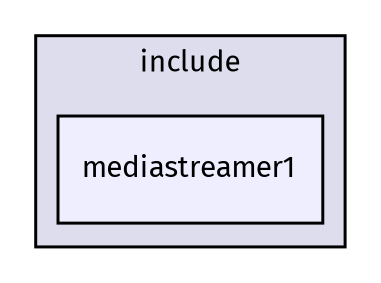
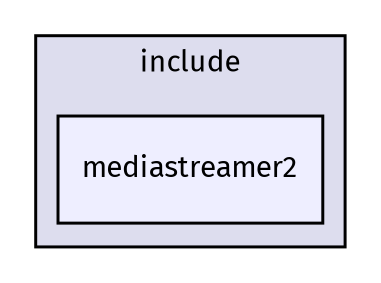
  digraph {
    compound=true
    fontname="Fira Sans"
-   n1 [fillcolor="#eeeeff" fontname="Fira Sans" fontsize=10 label=mediastreamer1 pencolor=black shape=box style=filled]
+   n1 [fillcolor="#eeeeff" fontname="Fira Sans" fontsize=10 label=mediastreamer2 pencolor=black shape=box style=filled]
    subgraph cluster_1 {
      bgcolor="#ddddee"
      fontsize=10
      label=include
      pencolor=black
      n1
    }
  }
